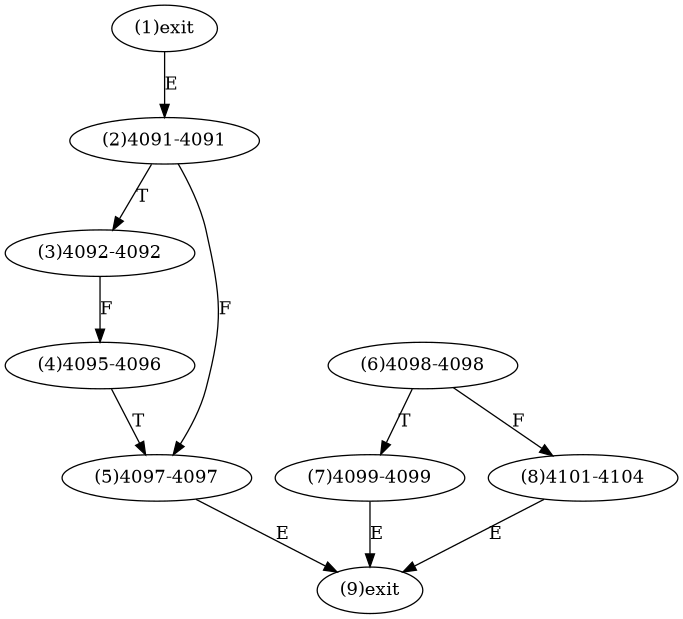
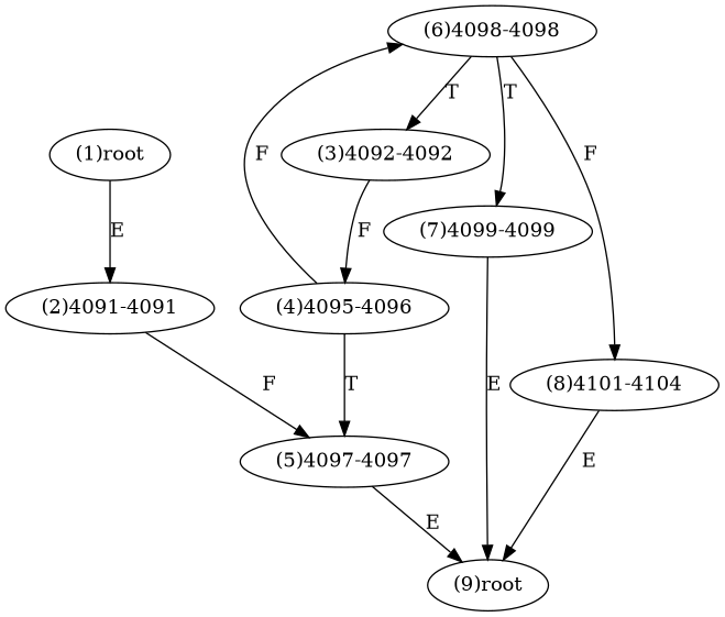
  digraph {
-   n1 [label="(1)exit"]
+   n1 [label="(1)root"]
    n2 [label="(2)4091-4091"]
    n3 [label="(3)4092-4092"]
    n4 [label="(5)4097-4097"]
    n5 [label="(4)4095-4096"]
    n6 [label="(6)4098-4098"]
-   n7 [label="(9)exit"]
+   n7 [label="(9)root"]
    n8 [label="(7)4099-4099"]
    n9 [label="(8)4101-4104"]
    n1 -> n2 [label=E]
-   n2 -> n3 [label=T]
+   n6 -> n3 [label=T]
    n2 -> n4 [label=F]
    n3 -> n5 [label=F]
    n4 -> n7 [label=E]
    n5 -> n4 [label=T]
+   n5 -> n6 [label=F]
    n6 -> n8 [label=T]
    n6 -> n9 [label=F]
    n8 -> n7 [label=E]
    n9 -> n7 [label=E]
  }
